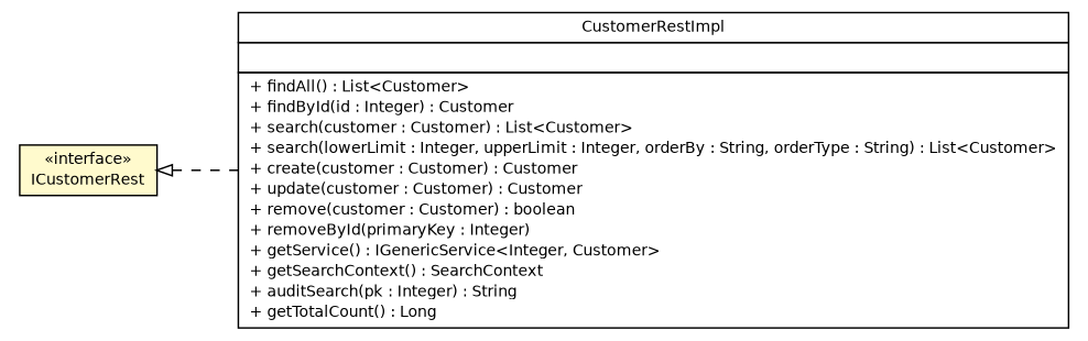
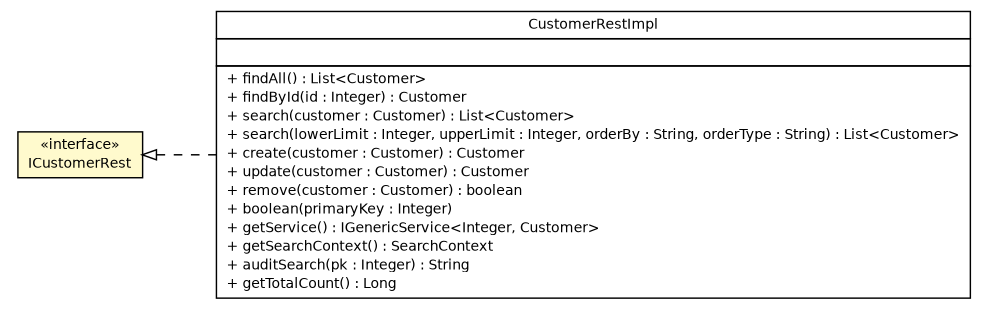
  digraph {
    nodesep=0.25
    rankdir=LR
    ranksep=0.5
    node [fontcolor=black fontname=Helvetica fontsize=10.0 shape=plaintext]
    n1 [label=<<table title="com.inn.headstartdemo.rest.ICustomerRest" border="0" cellborder="1" cellspacing="0" cellpadding="2" port="p" bgcolor="lemonChiffon" href="./ICustomerRest.html"> 		<tr><td><table border="0" cellspacing="0" cellpadding="1"> <tr><td align="center" balign="center"> &#171;interface&#187; </td></tr> <tr><td align="center" balign="center"> ICustomerRest </td></tr> 		</table></td></tr> 		</table>>]
-   n2 [label=<<table title="com.inn.headstartdemo.rest.impl.CustomerRestImpl" border="0" cellborder="1" cellspacing="0" cellpadding="2" port="p" href="./impl/CustomerRestImpl.html"> 		<tr><td><table border="0" cellspacing="0" cellpadding="1"> <tr><td align="center" balign="center"> CustomerRestImpl </td></tr> 		</table></td></tr> 		<tr><td><table border="0" cellspacing="0" cellpadding="1"> <tr><td align="left" balign="left">  </td></tr> 		</table></td></tr> 		<tr><td><table border="0" cellspacing="0" cellpadding="1"> <tr><td align="left" balign="left"> + findAll() : List&lt;Customer&gt; </td></tr> <tr><td align="left" balign="left"> + findById(id : Integer) : Customer </td></tr> <tr><td align="left" balign="left"> + search(customer : Customer) : List&lt;Customer&gt; </td></tr> <tr><td align="left" balign="left"> + search(lowerLimit : Integer, upperLimit : Integer, orderBy : String, orderType : String) : List&lt;Customer&gt; </td></tr> <tr><td align="left" balign="left"> + create(customer : Customer) : Customer </td></tr> <tr><td align="left" balign="left"> + update(customer : Customer) : Customer </td></tr> <tr><td align="left" balign="left"> + remove(customer : Customer) : boolean </td></tr> <tr><td align="left" balign="left"> + removeById(primaryKey : Integer) </td></tr> <tr><td align="left" balign="left"> + getService() : IGenericService&lt;Integer, Customer&gt; </td></tr> <tr><td align="left" balign="left"> + getSearchContext() : SearchContext </td></tr> <tr><td align="left" balign="left"> + auditSearch(pk : Integer) : String </td></tr> <tr><td align="left" balign="left"> + getTotalCount() : Long </td></tr> 		</table></td></tr> 		</table>>]
+   n2 [label=<<table title="com.inn.headstartdemo.rest.impl.CustomerRestImpl" border="0" cellborder="1" cellspacing="0" cellpadding="2" port="p" href="./impl/CustomerRestImpl.html"> 		<tr><td><table border="0" cellspacing="0" cellpadding="1"> <tr><td align="center" balign="center"> CustomerRestImpl </td></tr> 		</table></td></tr> 		<tr><td><table border="0" cellspacing="0" cellpadding="1"> <tr><td align="left" balign="left">  </td></tr> 		</table></td></tr> 		<tr><td><table border="0" cellspacing="0" cellpadding="1"> <tr><td align="left" balign="left"> + findAll() : List&lt;Customer&gt; </td></tr> <tr><td align="left" balign="left"> + findById(id : Integer) : Customer </td></tr> <tr><td align="left" balign="left"> + search(customer : Customer) : List&lt;Customer&gt; </td></tr> <tr><td align="left" balign="left"> + search(lowerLimit : Integer, upperLimit : Integer, orderBy : String, orderType : String) : List&lt;Customer&gt; </td></tr> <tr><td align="left" balign="left"> + create(customer : Customer) : Customer </td></tr> <tr><td align="left" balign="left"> + update(customer : Customer) : Customer </td></tr> <tr><td align="left" balign="left"> + remove(customer : Customer) : boolean </td></tr> <tr><td align="left" balign="left"> + boolean(primaryKey : Integer) </td></tr> <tr><td align="left" balign="left"> + getService() : IGenericService&lt;Integer, Customer&gt; </td></tr> <tr><td align="left" balign="left"> + getSearchContext() : SearchContext </td></tr> <tr><td align="left" balign="left"> + auditSearch(pk : Integer) : String </td></tr> <tr><td align="left" balign="left"> + getTotalCount() : Long </td></tr> 		</table></td></tr> 		</table>>]
    n1 -> n2 [arrowtail=empty dir=back fontname=Helvetica fontsize=10 headport=p labelfontname=Helvetica labelfontsize=10 style=dashed tailport=p]
  }
